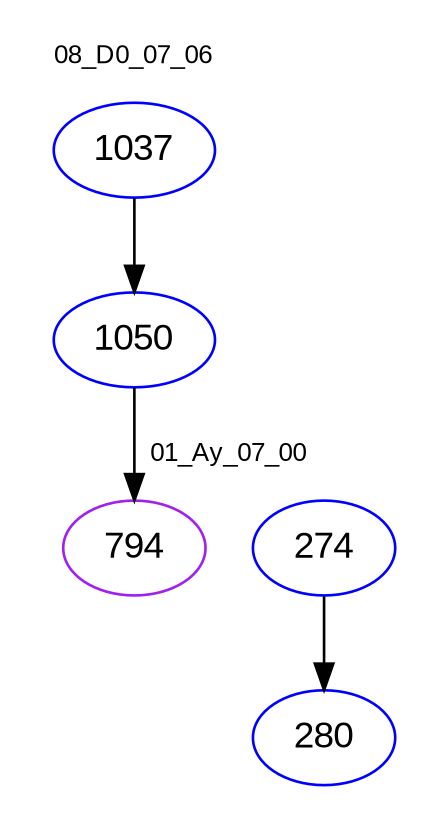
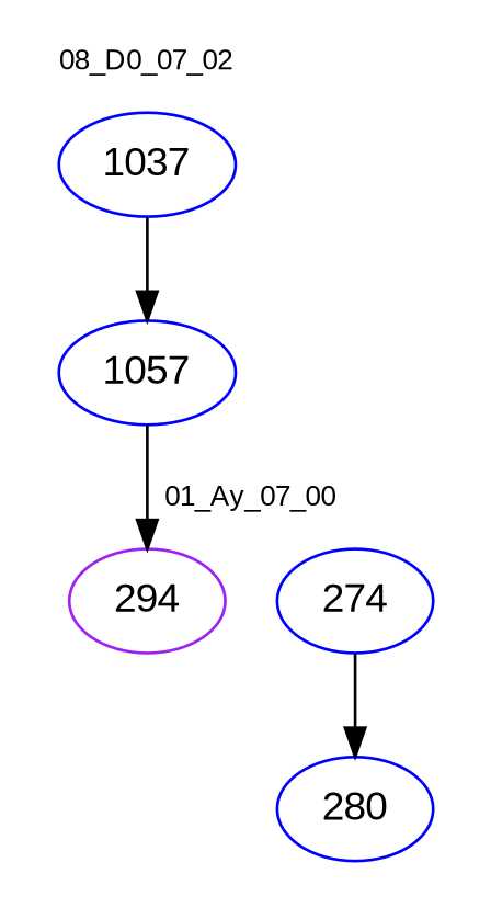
  digraph {
    fontname="Liberation Sans"
    node [color=blue fontname="Liberation Sans"]
    edge [color=black fontname="Liberation Sans"]
    n1 [label=274]
    n2 [label=280]
-   n3 [color=purple label=794]
+   n3 [color=purple label=294]
    n4 [label=1037]
-   n5 [label=1050]
+   n5 [label=1057]
    subgraph cluster_1 {
      color=white
      fontsize=10
      label="01_Ay_07_00"
      n1
      n2
      n3
    }
    subgraph cluster_2 {
      color=white
      fontsize=10
-     label="08_D0_07_06"
+     label="08_D0_07_02"
      n4
      n5
    }
    n1 -> n2
    n4 -> n5
    n5 -> n3
  }
